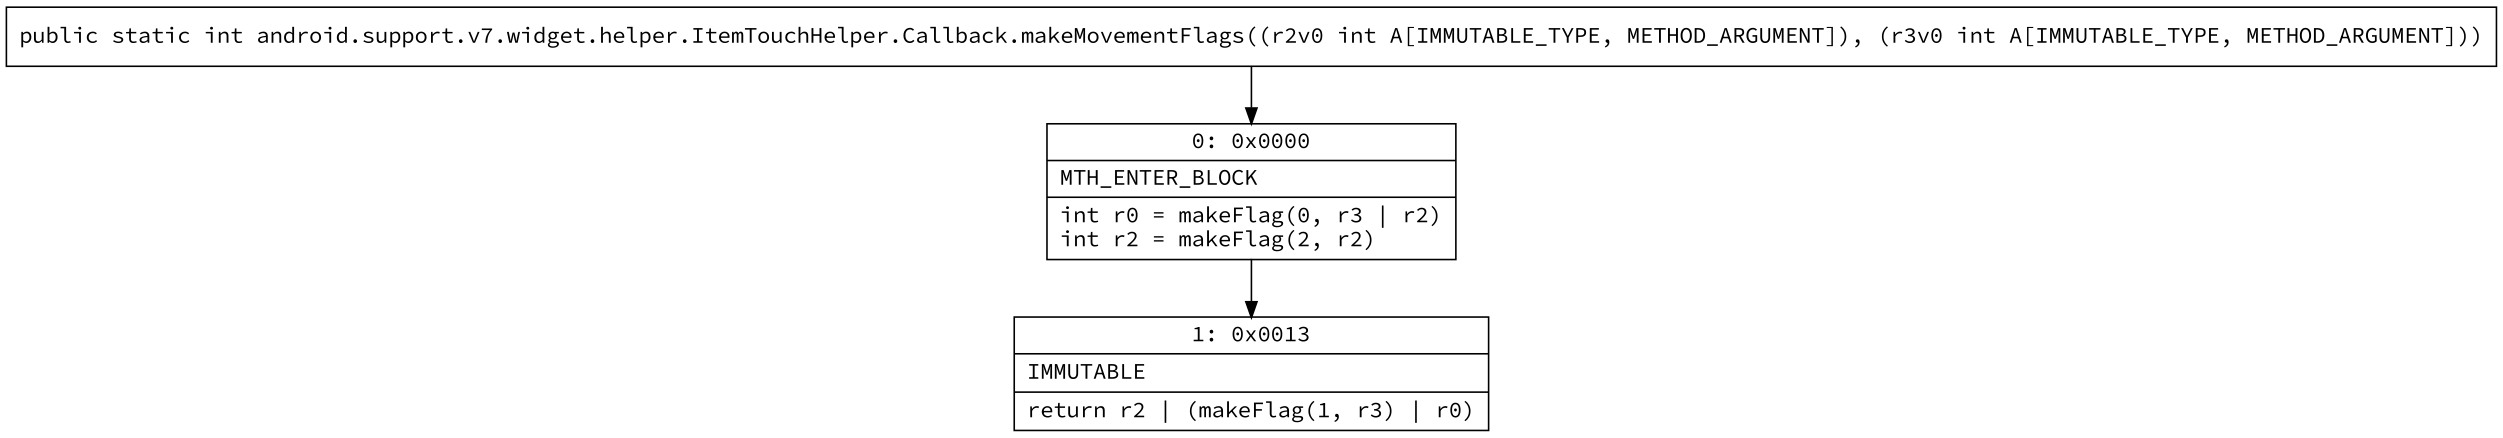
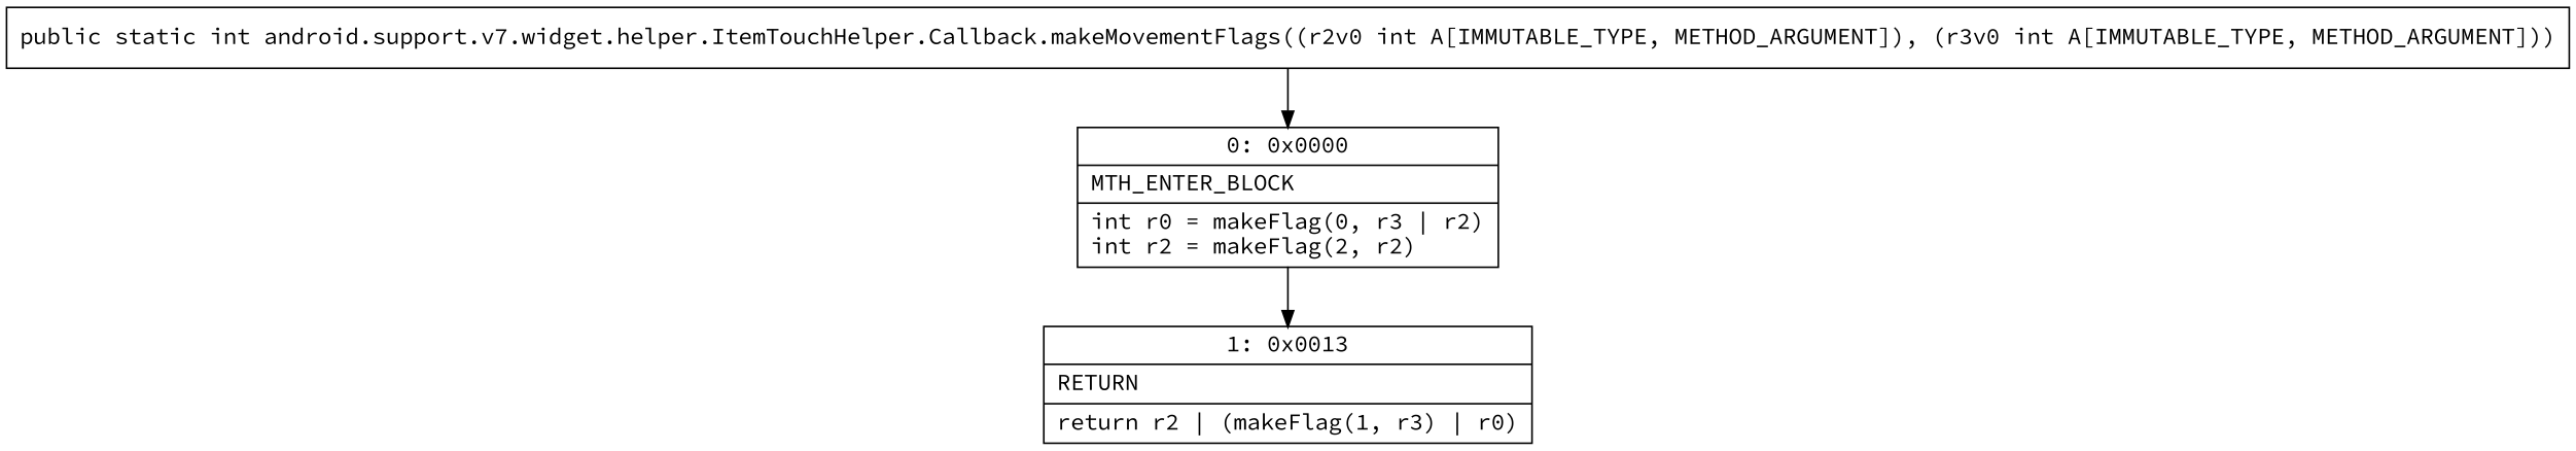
  digraph {
    fontname="Source Code Pro"
    node [shape=record fontname="Source Code Pro"]
    edge [fontname="Source Code Pro"]
    n1 [label="{0\:\ 0x0000|MTH_ENTER_BLOCK\l|int r0 = makeFlag(0, r3 \| r2)\lint r2 = makeFlag(2, r2)\l}"]
-   n2 [label="{1\:\ 0x0013|IMMUTABLE\l|return r2 \| (makeFlag(1, r3) \| r0)\l}"]
+   n2 [label="{1\:\ 0x0013|RETURN\l|return r2 \| (makeFlag(1, r3) \| r0)\l}"]
    n3 [label="{public static int android.support.v7.widget.helper.ItemTouchHelper.Callback.makeMovementFlags((r2v0 int A[IMMUTABLE_TYPE, METHOD_ARGUMENT]), (r3v0 int A[IMMUTABLE_TYPE, METHOD_ARGUMENT])) }"]
    n1 -> n2
    n3 -> n1
  }
